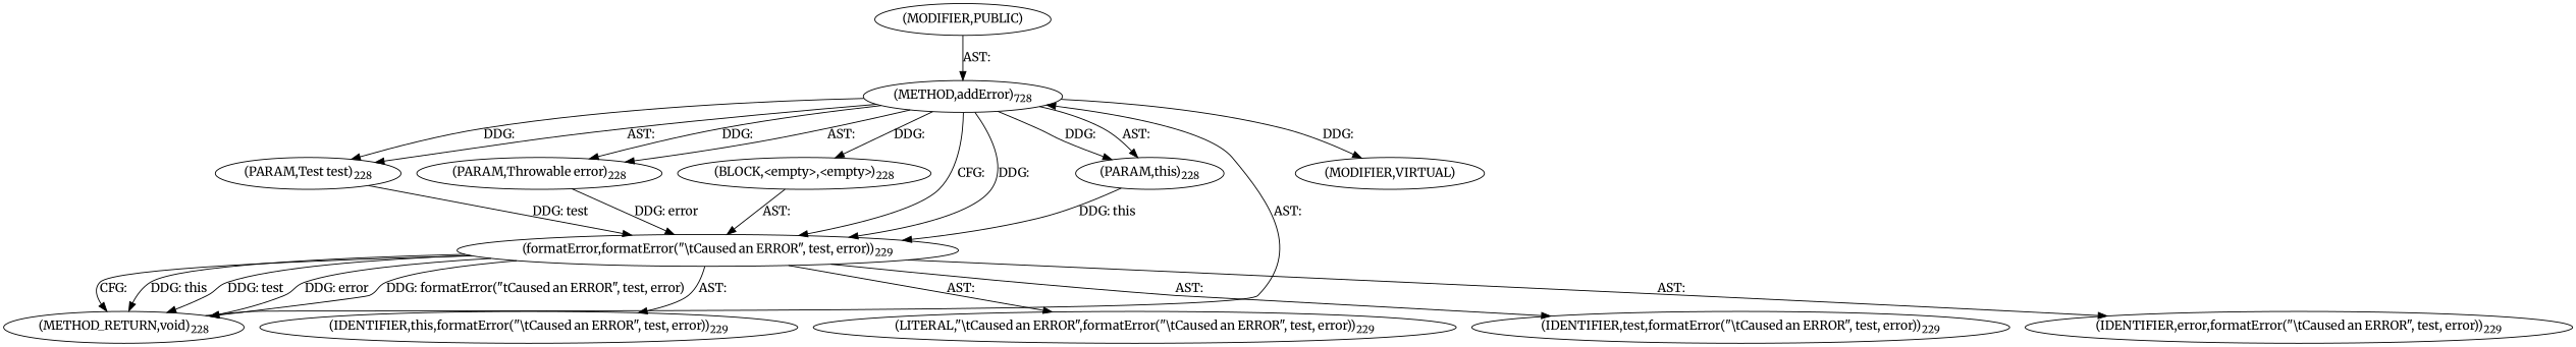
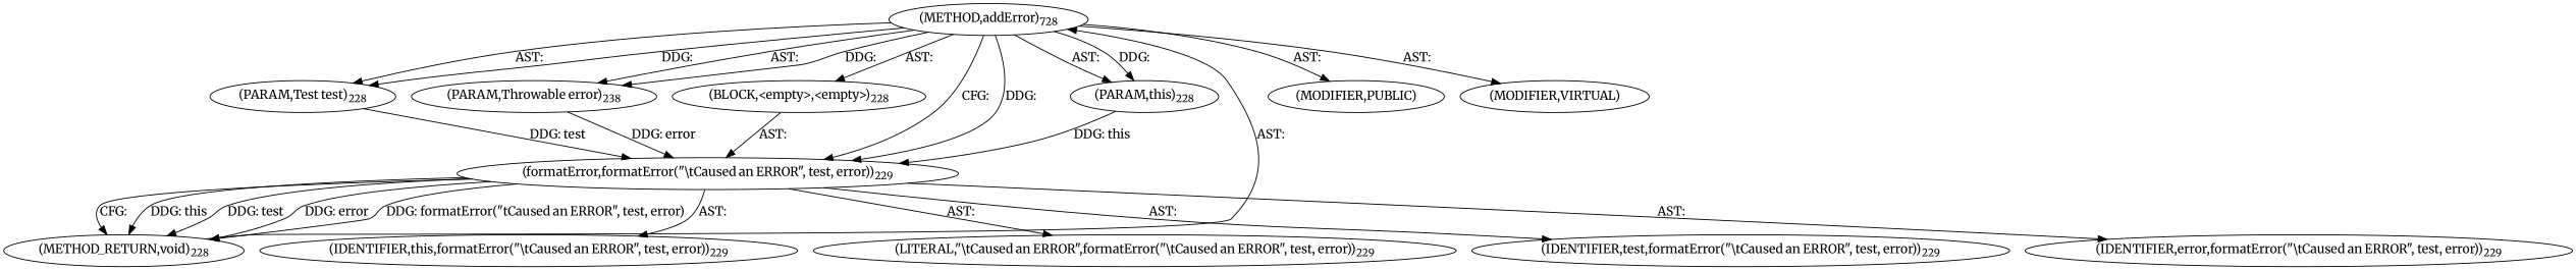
  digraph {
    fontname=Merriweather
    node [fontname=Merriweather]
    edge [fontname=Merriweather]
    n1 [label=<(METHOD,addError)<SUB>728</SUB>>]
    n2 [label=<(PARAM,this)<SUB>228</SUB>>]
    n3 [label=<(PARAM,Test test)<SUB>228</SUB>>]
-   n4 [label=<(PARAM,Throwable error)<SUB>228</SUB>>]
+   n4 [label=<(PARAM,Throwable error)<SUB>238</SUB>>]
    n5 [label=<(BLOCK,&lt;empty&gt;,&lt;empty&gt;)<SUB>228</SUB>>]
    n6 [label=<(formatError,formatError(&quot;\tCaused an ERROR&quot;, test, error))<SUB>229</SUB>>]
    n7 [label=<(MODIFIER,PUBLIC)>]
    n8 [label=<(MODIFIER,VIRTUAL)>]
    n9 [label=<(METHOD_RETURN,void)<SUB>228</SUB>>]
    n10 [label=<(IDENTIFIER,this,formatError(&quot;\tCaused an ERROR&quot;, test, error))<SUB>229</SUB>>]
    n11 [label=<(LITERAL,&quot;\tCaused an ERROR&quot;,formatError(&quot;\tCaused an ERROR&quot;, test, error))<SUB>229</SUB>>]
    n12 [label=<(IDENTIFIER,test,formatError(&quot;\tCaused an ERROR&quot;, test, error))<SUB>229</SUB>>]
    n13 [label=<(IDENTIFIER,error,formatError(&quot;\tCaused an ERROR&quot;, test, error))<SUB>229</SUB>>]
    n1 -> n2 [label="AST: "]
    n1 -> n2 [label="DDG: "]
    n1 -> n3 [label="AST: "]
    n1 -> n3 [label="DDG: "]
    n1 -> n4 [label="AST: "]
    n1 -> n4 [label="DDG: "]
-   n1 -> n5 [label="DDG: "]
+   n1 -> n5 [label="AST: "]
    n1 -> n6 [label="CFG: "]
    n1 -> n6 [label="DDG: "]
-   n7 -> n1 [label="AST: "]
-   n1 -> n8 [label="DDG: "]
+   n1 -> n7 [label="AST: "]
+   n1 -> n8 [label="AST: "]
    n2 -> n6 [label="DDG: this"]
    n3 -> n6 [label="DDG: test"]
    n4 -> n6 [label="DDG: error"]
    n5 -> n6 [label="AST: "]
    n6 -> n9 [label="CFG: "]
    n6 -> n9 [label="DDG: this"]
    n6 -> n9 [label="DDG: test"]
    n6 -> n9 [label="DDG: error"]
    n6 -> n9 [label="DDG: formatError(&quot;\tCaused an ERROR&quot;, test, error)"]
    n6 -> n10 [label="AST: "]
    n6 -> n11 [label="AST: "]
    n6 -> n12 [label="AST: "]
    n6 -> n13 [label="AST: "]
    n9 -> n1 [label="AST: "]
  }
